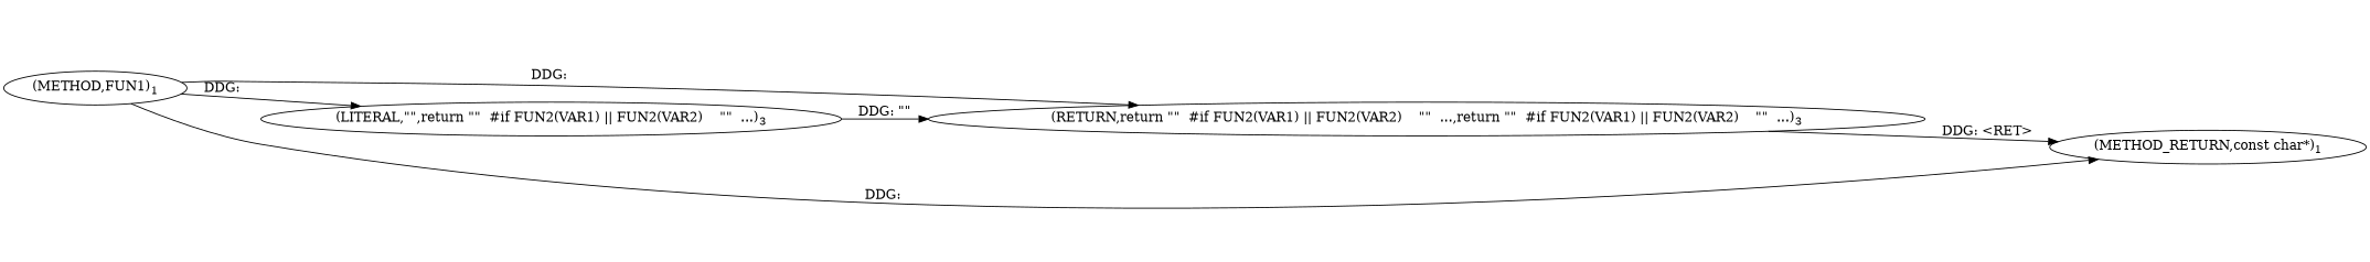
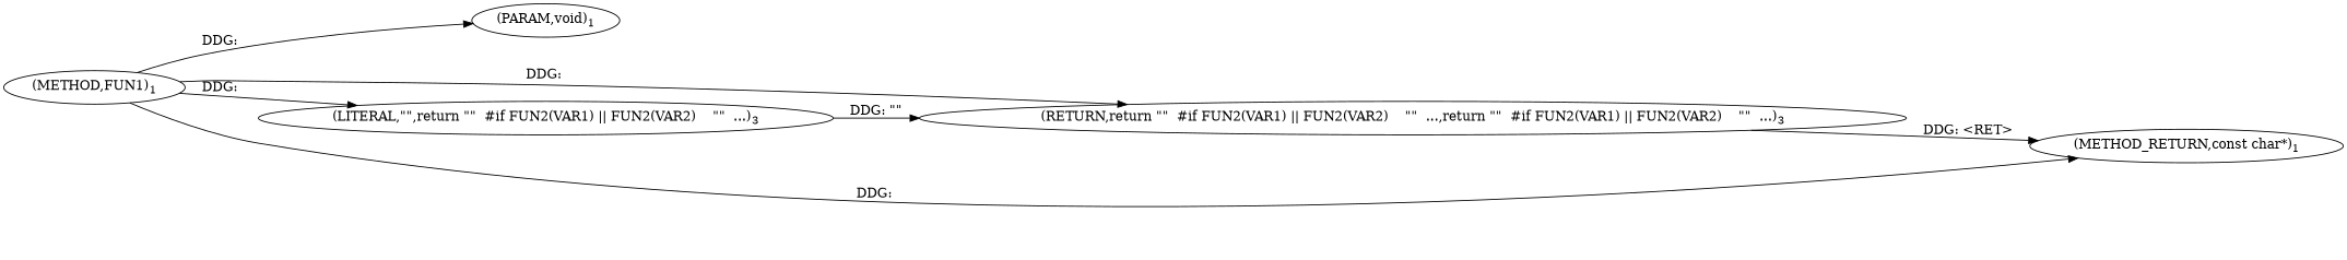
  digraph {
    rankdir=LR
    n1 [label=<(METHOD,FUN1)<SUB>1</SUB>>]
+   n2 [label=<(PARAM,void)<SUB>1</SUB>>]
    n3 [label=<(RETURN,return &quot;&quot;  #if FUN2(VAR1) || FUN2(VAR2)    &quot;&quot;  ...,return &quot;&quot;  #if FUN2(VAR1) || FUN2(VAR2)    &quot;&quot;  ...)<SUB>3</SUB>>]
    n4 [label=<(LITERAL,&quot;&quot;,return &quot;&quot;  #if FUN2(VAR1) || FUN2(VAR2)    &quot;&quot;  ...)<SUB>3</SUB>>]
    n5 [label=<(METHOD_RETURN,const char*)<SUB>1</SUB>>]
+   n1 -> n2 [label="DDG: "]
    n1 -> n3 [label="DDG: "]
    n1 -> n4 [label="DDG: "]
    n1 -> n5 [label="DDG: "]
    n3 -> n5 [label="DDG: &lt;RET&gt;"]
    n4 -> n3 [label="DDG: &quot;&quot;"]
  }
